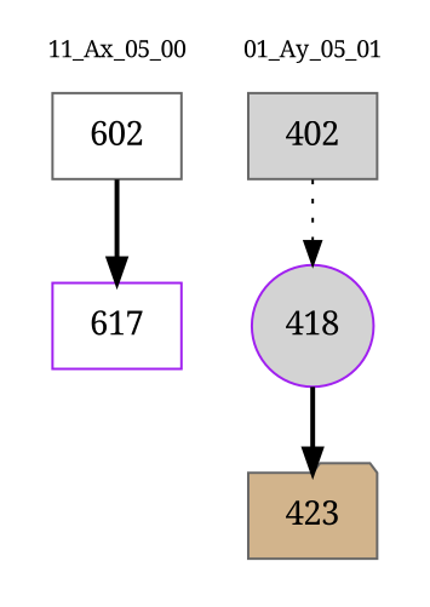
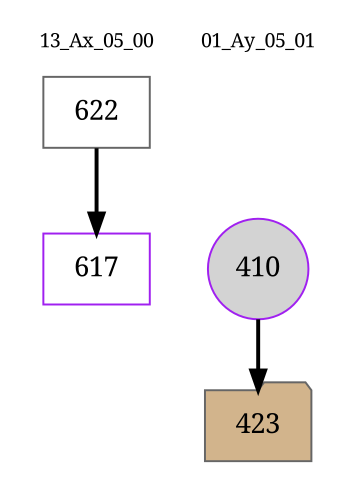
  digraph {
    fontname="Noto Serif"
    node [color=gray40 fillcolor=white fontname="Noto Serif" shape=box style=filled]
    edge [arrowhead=normal color=black fontname="Noto Serif" style=bold]
-   n1 [label=602]
+   n1 [label=622]
    n2 [color=purple label=617]
-   n3 [fillcolor=lightgrey label=402]
-   n4 [color=purple fillcolor=lightgrey label=418 shape=circle]
+   n4 [color=purple fillcolor=lightgrey label=410 shape=circle]
    n5 [fillcolor=tan label=423 shape=folder]
    subgraph cluster_1 {
      color=white
      fontsize=10
-     label="11_Ax_05_00"
+     label="13_Ax_05_00"
      n1
      n2
    }
    subgraph cluster_2 {
      color=white
      fontsize=10
      label="01_Ay_05_01"
-     n3
      n4
      n5
    }
    n1 -> n2
-   n3 -> n4 [style=dotted]
    n4 -> n5
  }
